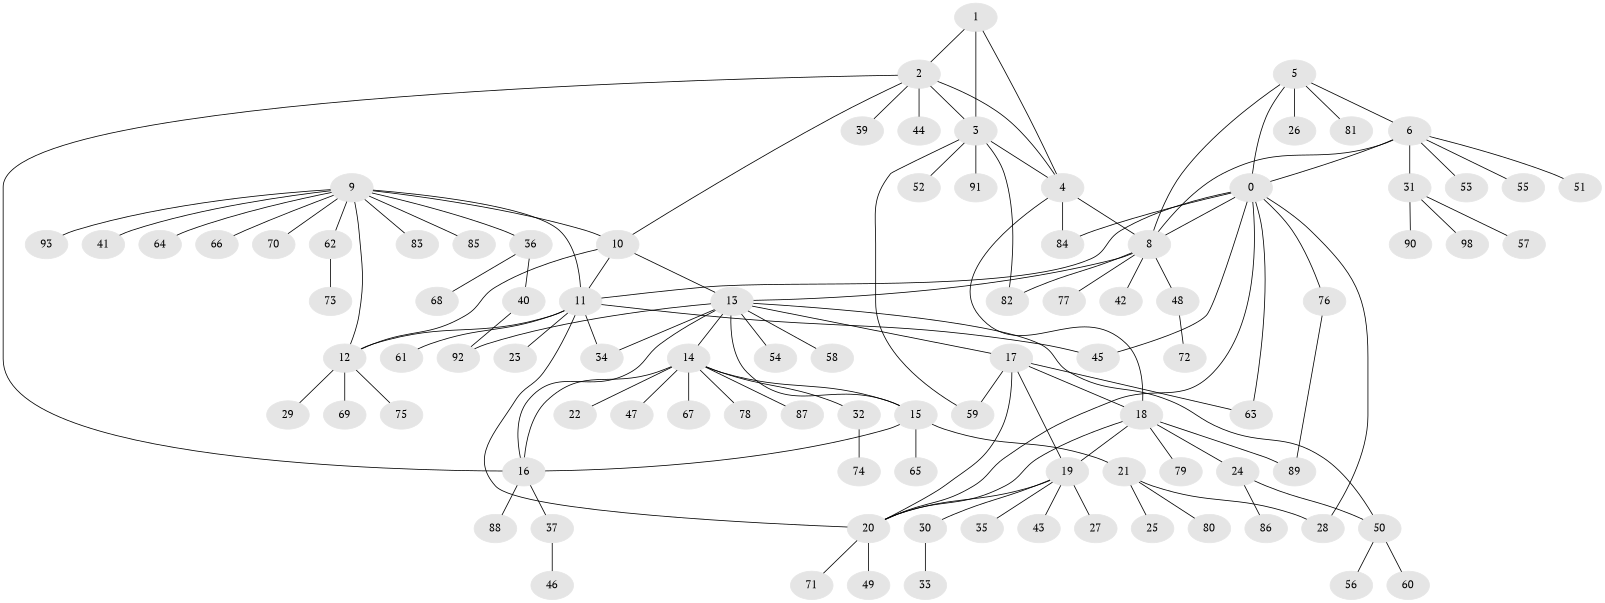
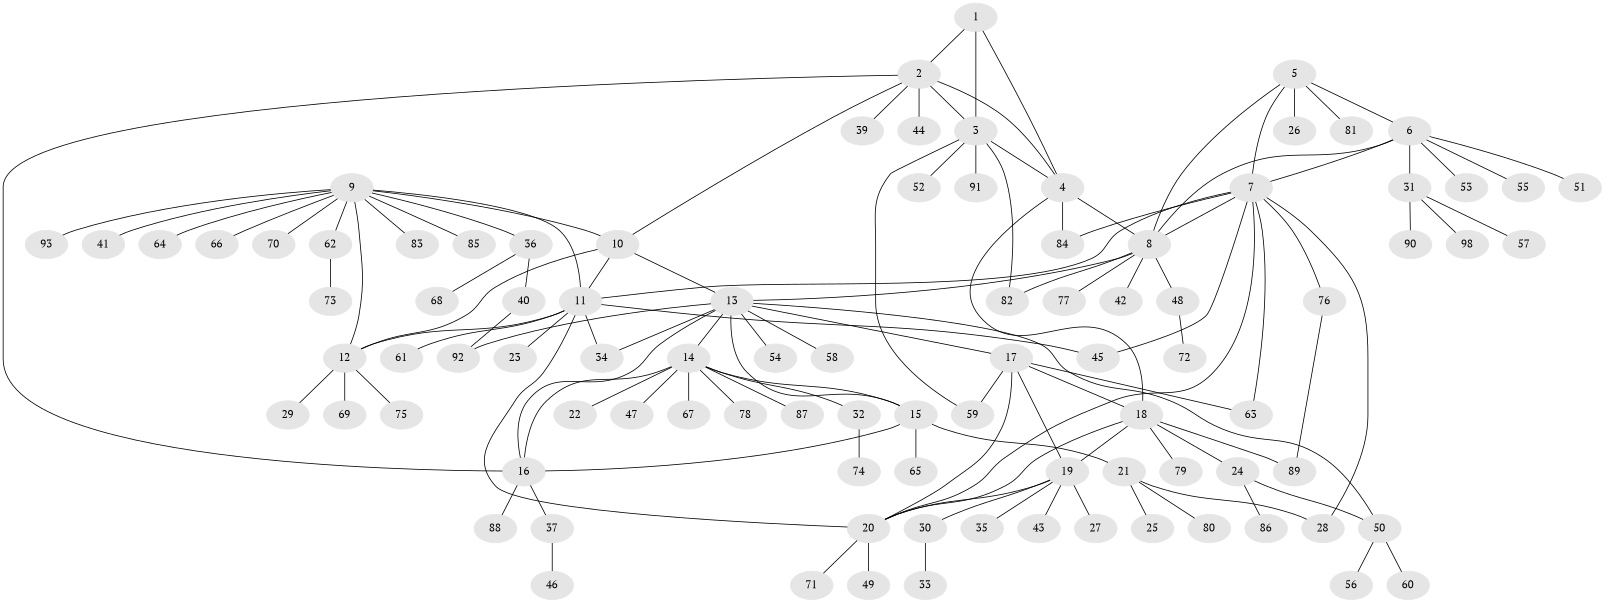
  graph {
    fontname="PT Serif"
    node [color=gray90 fontname="PT Serif" style=filled]
    edge [fontname="PT Serif"]
    1
    2
    3
    4
    10
    16
    39
    44
    52
    59
    82
    91
    8
    18
    84
    11
    13
    12
    37
    88
    42
    48
    77
    20
    19
    24
    79
    89
    5
    6
-   7 [label=0]
+   7
    26
    81
    31
    51
    53
    55
    28
    45
    63
    76
    n42 [label=98]
    57
    90
    23
    34
    61
    49
    71
    14
    15
    17
    50
    54
    58
    92
    72
    9
    36
    41
    62
    64
    66
    70
    83
    85
    93
    29
    69
    75
    40
    68
    73
    22
    32
    47
    67
    78
    87
    21
    65
    56
    60
    74
    25
    80
    46
    27
    30
    35
    43
    86
    33
    1 -- 2
    1 -- 3
    1 -- 4
    2 -- 3
    2 -- 4
    2 -- 10
    2 -- 16
    2 -- 39
    2 -- 44
    3 -- 4
    3 -- 52
    3 -- 59
    3 -- 82
    3 -- 91
    4 -- 8
    4 -- 18
    4 -- 84
    10 -- 11
    10 -- 13
    10 -- 12
    16 -- 37
    16 -- 88
    8 -- 82
    8 -- 13
    8 -- 42
    8 -- 48
    8 -- 77
    18 -- 20
    18 -- 19
    18 -- 24
    18 -- 79
    18 -- 89
    11 -- 12
    11 -- 20
    11 -- 45
    11 -- 23
    11 -- 34
    11 -- 61
    13 -- 16
    13 -- 34
    13 -- 14
    13 -- 15
    13 -- 17
    13 -- 50
    13 -- 54
    13 -- 58
    13 -- 92
    12 -- 29
    12 -- 69
    12 -- 75
    37 -- 46
    48 -- 72
    20 -- 49
    20 -- 71
    19 -- 20
    19 -- 27
    19 -- 30
    19 -- 35
    19 -- 43
    24 -- 50
    24 -- 86
    5 -- 8
    5 -- 6
    5 -- 7
    5 -- 26
    5 -- 81
    6 -- 8
    6 -- 7
    6 -- 31
    6 -- 51
    6 -- 53
    6 -- 55
    7 -- 8
    7 -- 84
    7 -- 11
    7 -- 20
    7 -- 28
    7 -- 45
    7 -- 63
    7 -- 76
    31 -- n42
    31 -- 57
    31 -- 90
    76 -- 89
    14 -- 16
    14 -- 15
    14 -- 22
    14 -- 32
    14 -- 47
    14 -- 67
    14 -- 78
    14 -- 87
    15 -- 16
    15 -- 21
    15 -- 65
    17 -- 59
    17 -- 18
    17 -- 20
    17 -- 19
    17 -- 63
    50 -- 56
    50 -- 60
    9 -- 10
    9 -- 11
    9 -- 12
    9 -- 36
    9 -- 41
    9 -- 62
    9 -- 64
    9 -- 66
    9 -- 70
    9 -- 83
    9 -- 85
    9 -- 93
    36 -- 40
    36 -- 68
    62 -- 73
    40 -- 92
    32 -- 74
    21 -- 28
    21 -- 25
    21 -- 80
    30 -- 33
  }
